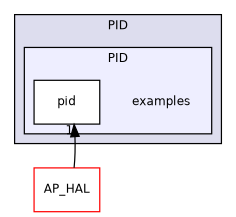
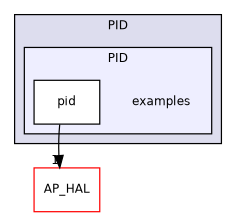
  digraph {
    compound=true
    node [fontname=Helvetica fontsize=10 shape=box fillcolor=white style=filled]
    n1 [label=examples shape=plaintext fillcolor="" style=""]
    n2 [color=black label=pid]
    n3 [color=red label=AP_HAL]
    subgraph cluster_1 {
      bgcolor="#ddddee"
      fontname=Helvetica
      fontsize=10
      label=PID
      pencolor=black
      subgraph cluster_2 {
        bgcolor="#eeeeff"
        fontname=Helvetica
        fontsize=10
        pencolor=black
        n1
        n2
      }
    }
-   n3 -> n2 [headlabel=1 labeldistance=1.5 labelfontname=Helvetica labelfontsize=10]
+   n2 -> n3 [headlabel=1 labeldistance=1.5 labelfontname=Helvetica labelfontsize=10]
  }
